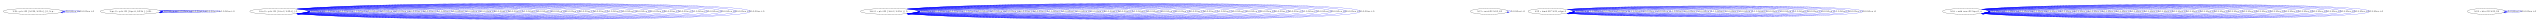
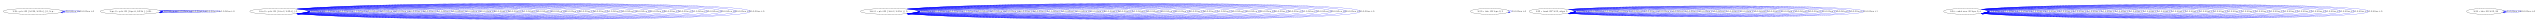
  digraph {
    fontname=Montserrat
    node [fontname=Montserrat]
    edge [color=blue fontname=Montserrat]
    n1 [label="  %19 = phi i32 [ %235, %234 ], [ 0, %.p..."]
    n2 [label="  %pc.0 = phi i32 [ %pc.6, %234 ], [ 419..."]
    n3 [label="  %Lo.0 = phi i32 [ %Lo.2, %234 ], [ 0, ..."]
    n4 [label="  %Hi.0 = phi i32 [ %Hi.2, %234 ], [ 0, ..."]
-   n6 [label="  %21 = and i32 %20, 63"]
+   n5 [label="  %20 = lshr i32 %pc.0, 2"]
    n7 [label="%23 = load i32* %22, align 0"]
-   n8 [label="  %24 = add nsw i32 %pc.0, 4"]
+   n8 [label="%24 = add nsw i12 %pc.0, 4"]
    n9 [label="  %25 = lshr i32 %23, 26"]
    n1 -> n1 [label="D:0.00ns L:0"]
    n1 -> n1 [label="D:0.00ns L:0"]
    n2 -> n2 [label="D:0.00ns L:0"]
    n2 -> n2 [label="D:0.00ns L:0"]
    n2 -> n2 [label="D:0.00ns L:0"]
    n2 -> n2 [label="D:0.00ns L:0"]
    n2 -> n2 [label="D:0.00ns L:0"]
    n3 -> n3 [label="D:0.00ns L:0"]
    n3 -> n3 [label="D:0.00ns L:0"]
    n3 -> n3 [label="D:0.00ns L:0"]
    n3 -> n3 [label="D:0.00ns L:0"]
    n3 -> n3 [label="D:0.00ns L:0"]
    n3 -> n3 [label="D:0.00ns L:0"]
    n3 -> n3 [label="D:0.00ns L:0"]
    n3 -> n3 [label="D:0.00ns L:0"]
    n3 -> n3 [label="D:0.00ns L:0"]
    n3 -> n3 [label="D:0.00ns L:0"]
    n3 -> n3 [label="D:0.00ns L:0"]
    n3 -> n3 [label="D:0.00ns L:0"]
    n3 -> n3 [label="D:0.00ns L:0"]
    n3 -> n3 [label="D:0.00ns L:0"]
    n3 -> n3 [label="D:0.00ns L:0"]
    n3 -> n3 [label="D:0.00ns L:0"]
    n3 -> n3 [label="D:0.00ns L:0"]
    n3 -> n3 [label="D:0.00ns L:0"]
    n3 -> n3 [label="D:0.00ns L:0"]
    n3 -> n3 [label="D:0.00ns L:0"]
    n3 -> n3 [label="D:0.00ns L:0"]
    n3 -> n3 [label="D:0.00ns L:0"]
    n3 -> n3 [label="D:0.00ns L:0"]
    n3 -> n3 [label="D:0.00ns L:0"]
    n3 -> n3 [label="D:0.00ns L:0"]
    n3 -> n3 [label="D:0.00ns L:0"]
    n3 -> n3 [label="D:0.00ns L:0"]
    n3 -> n3 [label="D:0.00ns L:0"]
    n3 -> n3 [label="D:0.00ns L:0"]
    n3 -> n3 [label="D:0.00ns L:0"]
    n3 -> n3 [label="D:0.00ns L:0"]
    n3 -> n3 [label="D:0.00ns L:0"]
    n4 -> n4 [label="D:0.00ns L:0"]
    n4 -> n4 [label="D:0.00ns L:0"]
    n4 -> n4 [label="D:0.00ns L:0"]
    n4 -> n4 [label="D:0.00ns L:0"]
    n4 -> n4 [label="D:0.00ns L:0"]
    n4 -> n4 [label="D:0.00ns L:0"]
    n4 -> n4 [label="D:0.00ns L:0"]
    n4 -> n4 [label="D:0.00ns L:0"]
    n4 -> n4 [label="D:0.00ns L:0"]
    n4 -> n4 [label="D:0.00ns L:0"]
    n4 -> n4 [label="D:0.00ns L:0"]
    n4 -> n4 [label="D:0.00ns L:0"]
    n4 -> n4 [label="D:0.00ns L:0"]
    n4 -> n4 [label="D:0.00ns L:0"]
    n4 -> n4 [label="D:0.00ns L:0"]
    n4 -> n4 [label="D:0.00ns L:0"]
    n4 -> n4 [label="D:0.00ns L:0"]
    n4 -> n4 [label="D:0.00ns L:0"]
    n4 -> n4 [label="D:0.00ns L:0"]
    n4 -> n4 [label="D:0.00ns L:0"]
    n4 -> n4 [label="D:0.00ns L:0"]
    n4 -> n4 [label="D:0.00ns L:0"]
    n4 -> n4 [label="D:0.00ns L:0"]
    n4 -> n4 [label="D:0.00ns L:0"]
    n4 -> n4 [label="D:0.00ns L:0"]
    n4 -> n4 [label="D:0.00ns L:0"]
    n4 -> n4 [label="D:0.00ns L:0"]
    n4 -> n4 [label="D:0.00ns L:0"]
    n4 -> n4 [label="D:0.00ns L:0"]
    n4 -> n4 [label="D:0.00ns L:0"]
    n4 -> n4 [label="D:0.00ns L:0"]
    n4 -> n4 [label="D:0.00ns L:0"]
-   n6 -> n6 [label="D:0.00ns L:0"]
+   n5 -> n5 [label="D:0.00ns L:0"]
    n7 -> n7 [label="D:0.00ns L:1"]
    n7 -> n7 [label="D:0.00ns L:1"]
    n7 -> n7 [label="D:0.00ns L:1"]
    n7 -> n7 [label="D:0.00ns L:1"]
    n7 -> n7 [label="D:0.00ns L:1"]
    n7 -> n7 [label="D:0.00ns L:1"]
    n7 -> n7 [label="D:0.00ns L:1"]
    n7 -> n7 [label="D:0.00ns L:1"]
    n7 -> n7 [label="D:0.00ns L:1"]
    n7 -> n7 [label="D:0.00ns L:1"]
    n7 -> n7 [label="D:0.00ns L:1"]
    n7 -> n7 [label="D:0.00ns L:1"]
    n7 -> n7 [label="D:0.00ns L:1"]
    n7 -> n7 [label="D:0.00ns L:1"]
    n7 -> n7 [label="D:0.00ns L:1"]
    n7 -> n7 [label="D:0.00ns L:1"]
    n7 -> n7 [label="D:0.00ns L:1"]
    n7 -> n7 [label="D:0.00ns L:1"]
    n7 -> n7 [label="D:0.00ns L:1"]
    n7 -> n7 [label="D:0.00ns L:1"]
    n7 -> n7 [label="D:0.00ns L:1"]
    n7 -> n7 [label="D:0.00ns L:1"]
    n8 -> n8 [label="D:2.50ns L:0"]
    n8 -> n8 [label="D:2.50ns L:0"]
    n8 -> n8 [label="D:2.50ns L:0"]
    n8 -> n8 [label="D:2.50ns L:0"]
    n8 -> n8 [label="D:2.50ns L:0"]
    n8 -> n8 [label="D:2.50ns L:0"]
    n8 -> n8 [label="D:2.50ns L:0"]
    n8 -> n8 [label="D:2.50ns L:0"]
    n8 -> n8 [label="D:2.50ns L:0"]
    n8 -> n8 [label="D:2.50ns L:0"]
    n8 -> n8 [label="D:2.50ns L:0"]
    n8 -> n8 [label="D:2.50ns L:0"]
    n8 -> n8 [label="D:2.50ns L:0"]
    n8 -> n8 [label="D:2.50ns L:0"]
    n8 -> n8 [label="D:2.50ns L:0"]
    n8 -> n8 [label="D:2.50ns L:0"]
    n8 -> n8 [label="D:2.50ns L:0"]
    n8 -> n8 [label="D:2.50ns L:0"]
    n8 -> n8 [label="D:2.50ns L:0"]
    n8 -> n8 [label="D:2.50ns L:0"]
    n8 -> n8 [label="D:2.50ns L:0"]
    n8 -> n8 [label="D:2.50ns L:0"]
    n8 -> n8 [label="D:2.50ns L:0"]
    n8 -> n8 [label="D:2.50ns L:0"]
    n8 -> n8 [label="D:2.50ns L:0"]
    n8 -> n8 [label="D:2.50ns L:0"]
    n8 -> n8 [label="D:2.50ns L:0"]
    n8 -> n8 [label="D:2.50ns L:0"]
    n9 -> n9 [label="D:0.00ns L:0"]
    n9 -> n9 [label="D:0.00ns L:0"]
  }
